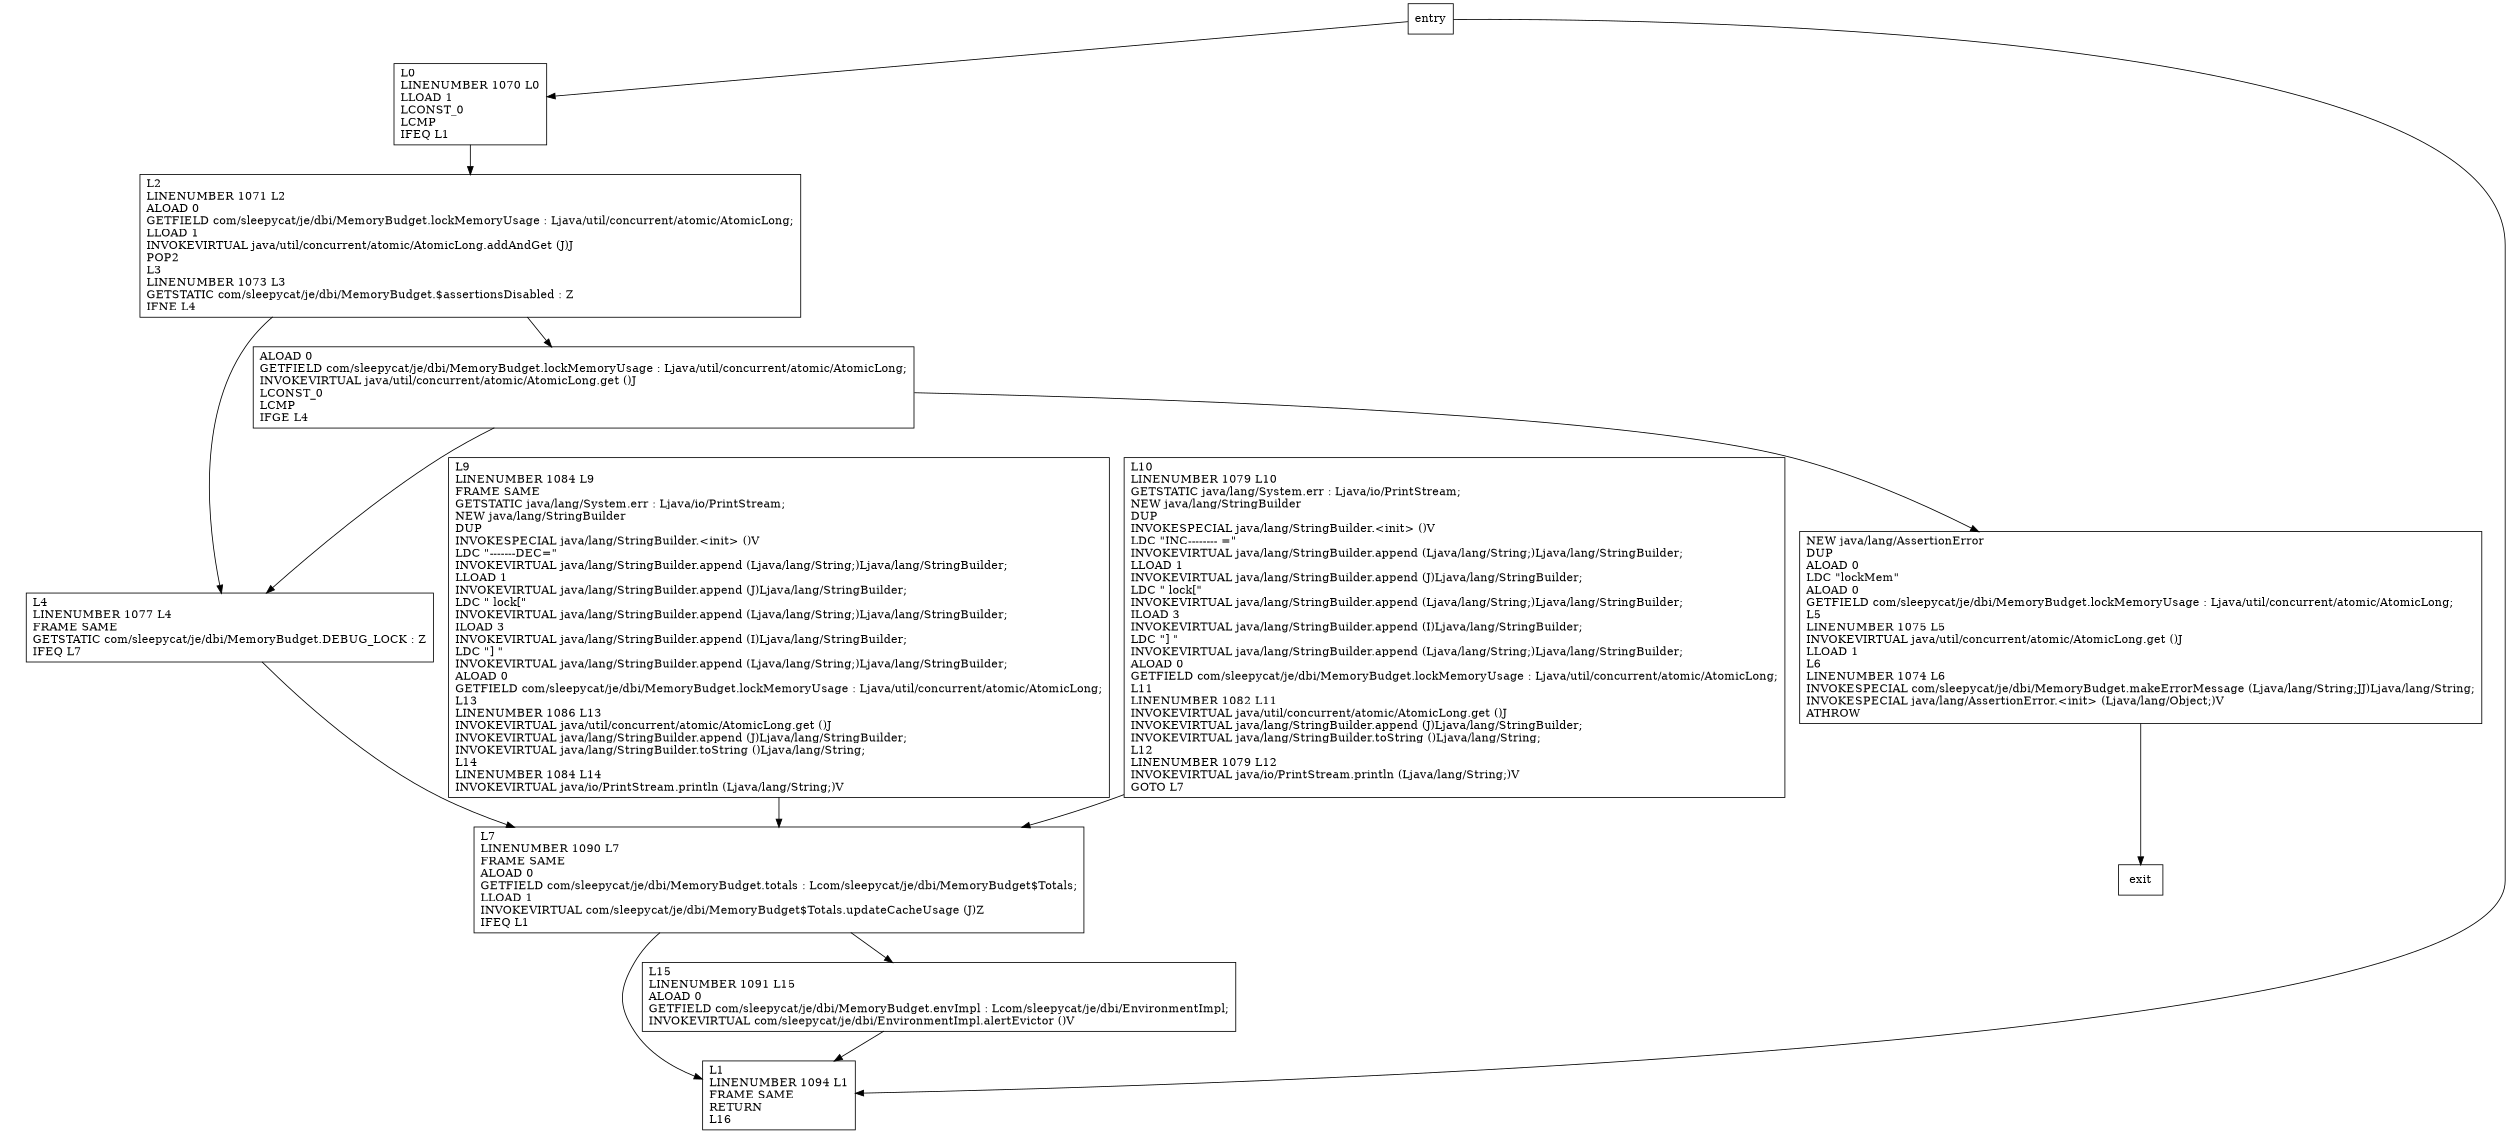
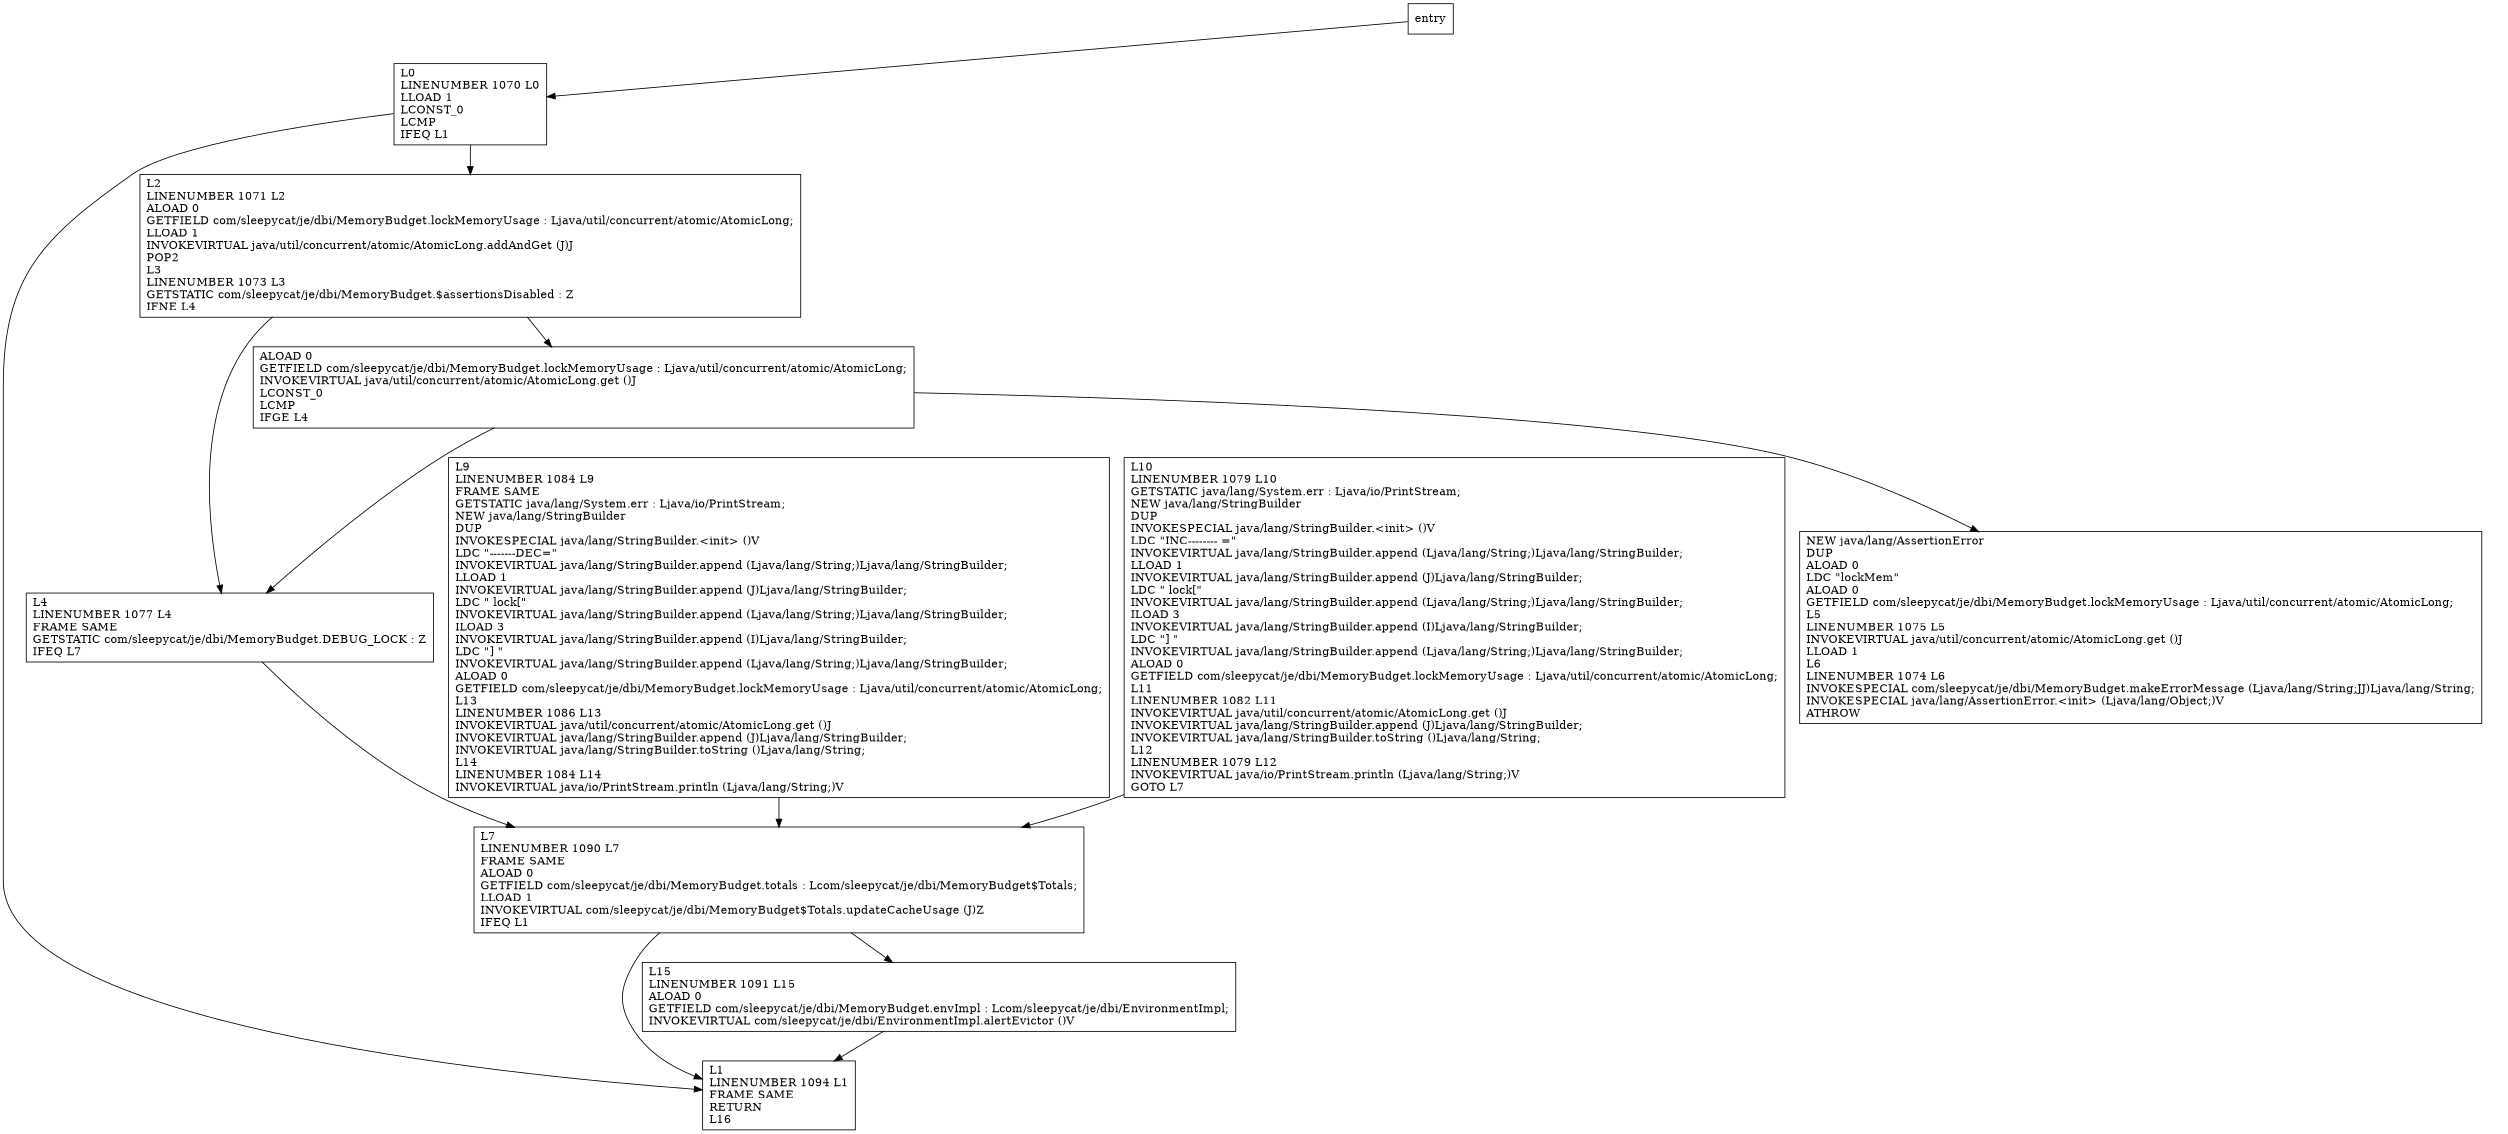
  digraph {
    node [shape=record]
    n1 [label="L0\lLINENUMBER 1070 L0\lLLOAD 1\lLCONST_0\lLCMP\lIFEQ L1\l"]
    n2 [label="L2\lLINENUMBER 1071 L2\lALOAD 0\lGETFIELD com/sleepycat/je/dbi/MemoryBudget.lockMemoryUsage : Ljava/util/concurrent/atomic/AtomicLong;\lLLOAD 1\lINVOKEVIRTUAL java/util/concurrent/atomic/AtomicLong.addAndGet (J)J\lPOP2\lL3\lLINENUMBER 1073 L3\lGETSTATIC com/sleepycat/je/dbi/MemoryBudget.$assertionsDisabled : Z\lIFNE L4\l"]
    n3 [label="L1\lLINENUMBER 1094 L1\lFRAME SAME\lRETURN\lL16\l"]
    n4 [label="L4\lLINENUMBER 1077 L4\lFRAME SAME\lGETSTATIC com/sleepycat/je/dbi/MemoryBudget.DEBUG_LOCK : Z\lIFEQ L7\l"]
    n5 [label="ALOAD 0\lGETFIELD com/sleepycat/je/dbi/MemoryBudget.lockMemoryUsage : Ljava/util/concurrent/atomic/AtomicLong;\lINVOKEVIRTUAL java/util/concurrent/atomic/AtomicLong.get ()J\lLCONST_0\lLCMP\lIFGE L4\l"]
    n6 [label="L15\lLINENUMBER 1091 L15\lALOAD 0\lGETFIELD com/sleepycat/je/dbi/MemoryBudget.envImpl : Lcom/sleepycat/je/dbi/EnvironmentImpl;\lINVOKEVIRTUAL com/sleepycat/je/dbi/EnvironmentImpl.alertEvictor ()V\l"]
    n7 [label="L7\lLINENUMBER 1090 L7\lFRAME SAME\lALOAD 0\lGETFIELD com/sleepycat/je/dbi/MemoryBudget.totals : Lcom/sleepycat/je/dbi/MemoryBudget$Totals;\lLLOAD 1\lINVOKEVIRTUAL com/sleepycat/je/dbi/MemoryBudget$Totals.updateCacheUsage (J)Z\lIFEQ L1\l"]
    n8 [label="NEW java/lang/AssertionError\lDUP\lALOAD 0\lLDC \"lockMem\"\lALOAD 0\lGETFIELD com/sleepycat/je/dbi/MemoryBudget.lockMemoryUsage : Ljava/util/concurrent/atomic/AtomicLong;\lL5\lLINENUMBER 1075 L5\lINVOKEVIRTUAL java/util/concurrent/atomic/AtomicLong.get ()J\lLLOAD 1\lL6\lLINENUMBER 1074 L6\lINVOKESPECIAL com/sleepycat/je/dbi/MemoryBudget.makeErrorMessage (Ljava/lang/String;JJ)Ljava/lang/String;\lINVOKESPECIAL java/lang/AssertionError.\<init\> (Ljava/lang/Object;)V\lATHROW\l"]
    n9 [label="L9\lLINENUMBER 1084 L9\lFRAME SAME\lGETSTATIC java/lang/System.err : Ljava/io/PrintStream;\lNEW java/lang/StringBuilder\lDUP\lINVOKESPECIAL java/lang/StringBuilder.\<init\> ()V\lLDC \"-------DEC=\"\lINVOKEVIRTUAL java/lang/StringBuilder.append (Ljava/lang/String;)Ljava/lang/StringBuilder;\lLLOAD 1\lINVOKEVIRTUAL java/lang/StringBuilder.append (J)Ljava/lang/StringBuilder;\lLDC \" lock[\"\lINVOKEVIRTUAL java/lang/StringBuilder.append (Ljava/lang/String;)Ljava/lang/StringBuilder;\lILOAD 3\lINVOKEVIRTUAL java/lang/StringBuilder.append (I)Ljava/lang/StringBuilder;\lLDC \"] \"\lINVOKEVIRTUAL java/lang/StringBuilder.append (Ljava/lang/String;)Ljava/lang/StringBuilder;\lALOAD 0\lGETFIELD com/sleepycat/je/dbi/MemoryBudget.lockMemoryUsage : Ljava/util/concurrent/atomic/AtomicLong;\lL13\lLINENUMBER 1086 L13\lINVOKEVIRTUAL java/util/concurrent/atomic/AtomicLong.get ()J\lINVOKEVIRTUAL java/lang/StringBuilder.append (J)Ljava/lang/StringBuilder;\lINVOKEVIRTUAL java/lang/StringBuilder.toString ()Ljava/lang/String;\lL14\lLINENUMBER 1084 L14\lINVOKEVIRTUAL java/io/PrintStream.println (Ljava/lang/String;)V\l"]
    n10 [label="L10\lLINENUMBER 1079 L10\lGETSTATIC java/lang/System.err : Ljava/io/PrintStream;\lNEW java/lang/StringBuilder\lDUP\lINVOKESPECIAL java/lang/StringBuilder.\<init\> ()V\lLDC \"INC-------- =\"\lINVOKEVIRTUAL java/lang/StringBuilder.append (Ljava/lang/String;)Ljava/lang/StringBuilder;\lLLOAD 1\lINVOKEVIRTUAL java/lang/StringBuilder.append (J)Ljava/lang/StringBuilder;\lLDC \" lock[\"\lINVOKEVIRTUAL java/lang/StringBuilder.append (Ljava/lang/String;)Ljava/lang/StringBuilder;\lILOAD 3\lINVOKEVIRTUAL java/lang/StringBuilder.append (I)Ljava/lang/StringBuilder;\lLDC \"] \"\lINVOKEVIRTUAL java/lang/StringBuilder.append (Ljava/lang/String;)Ljava/lang/StringBuilder;\lALOAD 0\lGETFIELD com/sleepycat/je/dbi/MemoryBudget.lockMemoryUsage : Ljava/util/concurrent/atomic/AtomicLong;\lL11\lLINENUMBER 1082 L11\lINVOKEVIRTUAL java/util/concurrent/atomic/AtomicLong.get ()J\lINVOKEVIRTUAL java/lang/StringBuilder.append (J)Ljava/lang/StringBuilder;\lINVOKEVIRTUAL java/lang/StringBuilder.toString ()Ljava/lang/String;\lL12\lLINENUMBER 1079 L12\lINVOKEVIRTUAL java/io/PrintStream.println (Ljava/lang/String;)V\lGOTO L7\l"]
-   exit
    entry
    n1 -> n2
-   entry -> n3
+   n1 -> n3
    n2 -> n4
    n2 -> n5
    n4 -> n7
    n5 -> n4
    n5 -> n8
    n6 -> n3
    n7 -> n3
    n7 -> n6
-   n8 -> exit
    n9 -> n7
    n10 -> n7
    entry -> n1
  }
